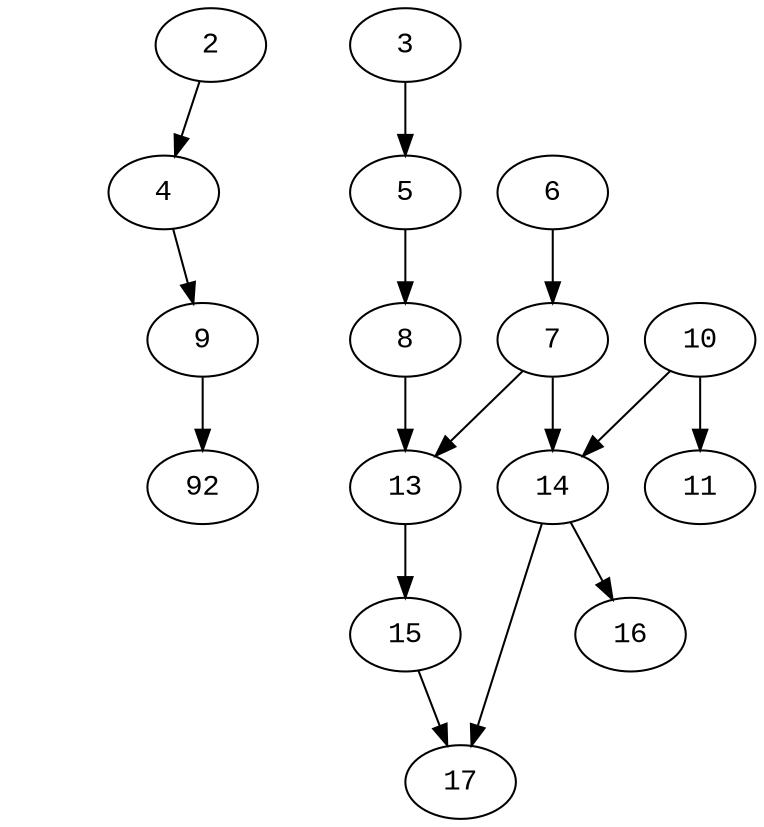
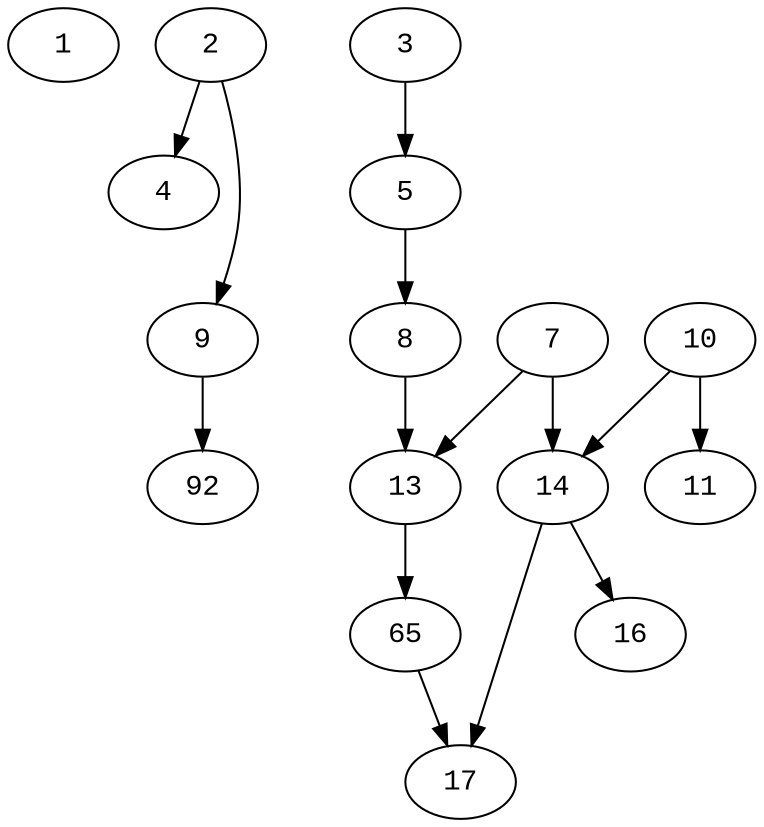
  digraph {
    fontname="Liberation Mono"
    node [alpha=0.07 fontname="Liberation Mono"]
    edge [fontname="Liberation Mono"]
+   1 [alpha=0.02 expect_size=158728757013547]
    2 [alpha=0.08 expect_size=9379843411767660]
    4 [alpha=0.14 expect_size=96831178539008000000]
    9 [alpha=0.15 expect_size=385057838975191680]
    n5 [alpha=0.10 expect_size=411396761914426688 label=92]
    3 [expect_size=1860525576459363]
    5 [alpha=0.18 expect_size=84537841287168000000]
    8 [alpha=0.04 expect_size=19495436818200332]
-   6 [expect_size=74449147031764688]
    7 [alpha=0.03 expect_size=107537557614611136512]
    13 [alpha=0.09 expect_size=305594748773723200]
    10 [alpha=0.16 expect_size=188572272754688]
    14 [alpha=0.06 expect_size=1778565997406080]
    11 [alpha=0.16 expect_size=33997544340148832]
-   15 [alpha=0.17 expect_size=105728245400531369984]
+   15 [alpha=0.17 expect_size=105728245400531369984 label=65]
    17 [alpha=0.12 expect_size=83037823260139536]
    16 [alpha=0.06 expect_size=91829782619422195712]
    2 -> 4
-   4 -> 9
+   2 -> 9
    9 -> n5
    3 -> 5
    5 -> 8
    8 -> 13
-   6 -> 7
    7 -> 13
    7 -> 14
    13 -> 15
    10 -> 14
    10 -> 11
    14 -> 17
    14 -> 16
    15 -> 17
  }
